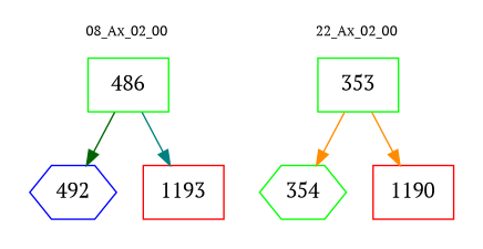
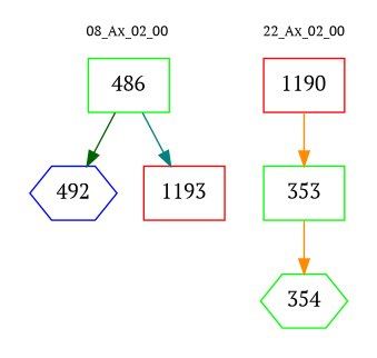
  digraph {
    fontname="PT Serif"
    node [color=green fontname="PT Serif" shape=box]
    edge [color=darkorange fontname="PT Serif"]
    n1 [label=486]
    n2 [color=blue label=492 shape=hexagon]
    n3 [color=red label=1193]
    n4 [label=353]
    n5 [label=354 shape=hexagon]
    n6 [color=red label=1190]
    subgraph cluster_1 {
      color=white
      fontsize=10
      label="08_Ax_02_00"
      n1
      n2
      n3
    }
    subgraph cluster_2 {
      color=white
      fontsize=10
      label="22_Ax_02_00"
      n4
      n5
      n6
    }
    n1 -> n2 [color=darkgreen]
    n1 -> n3 [color=teal]
    n4 -> n5
-   n4 -> n6
+   n6 -> n4
  }
